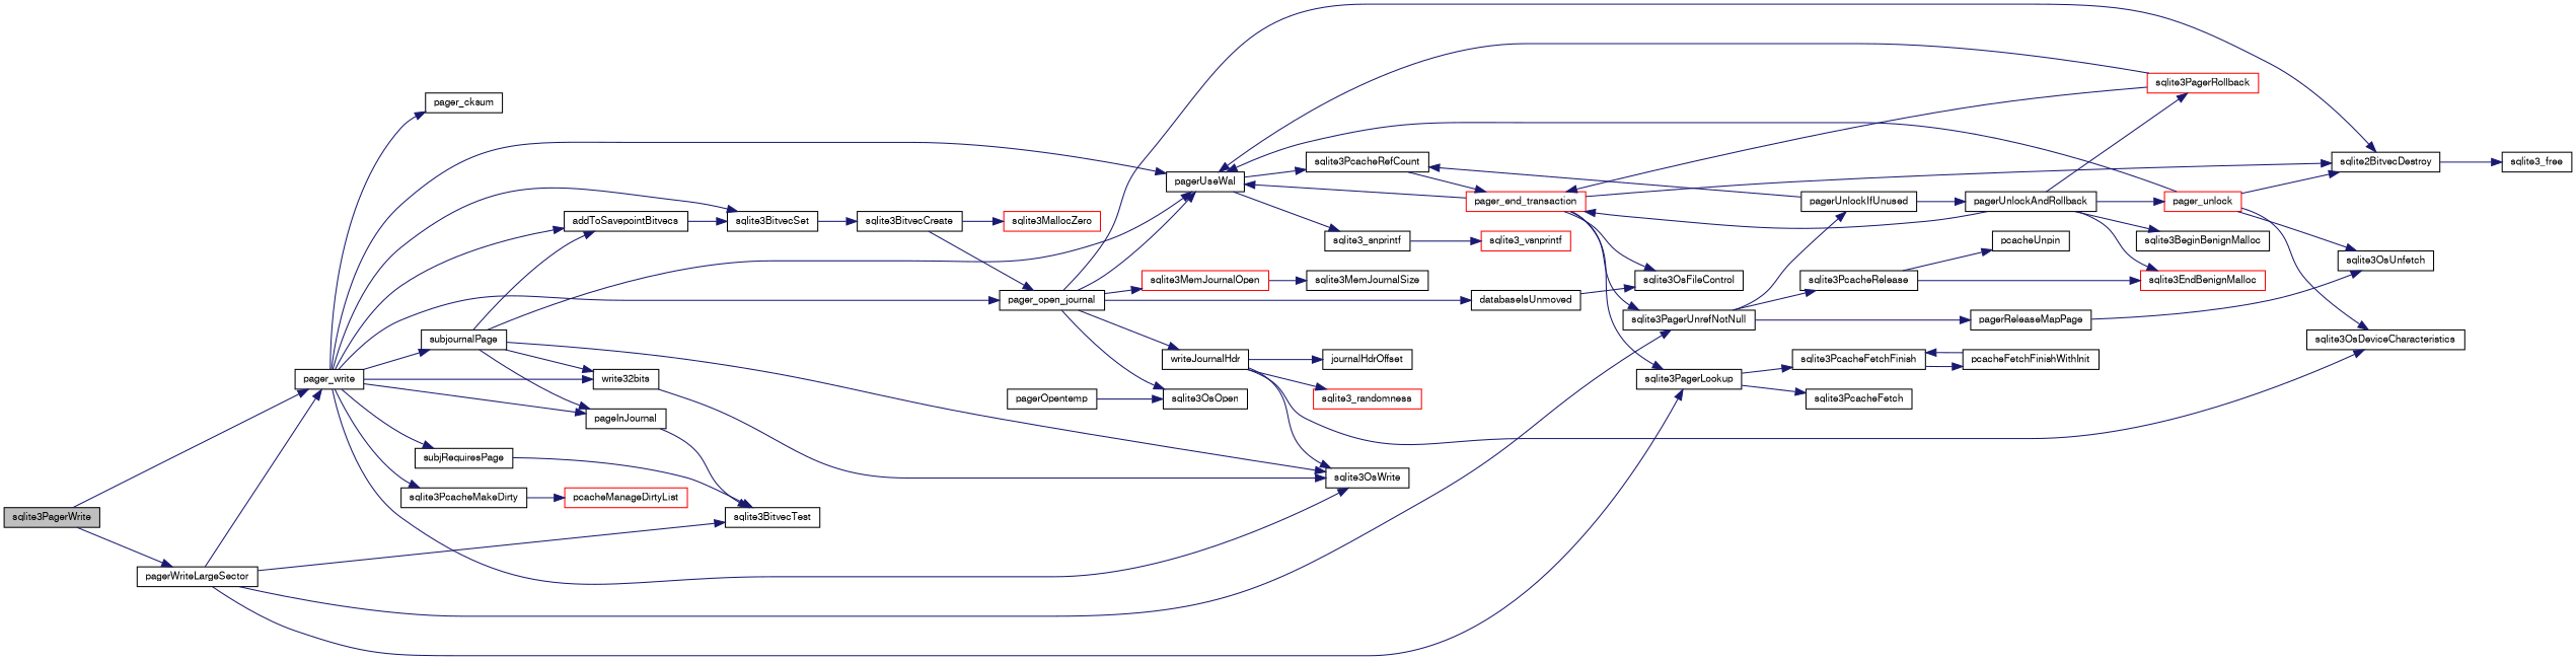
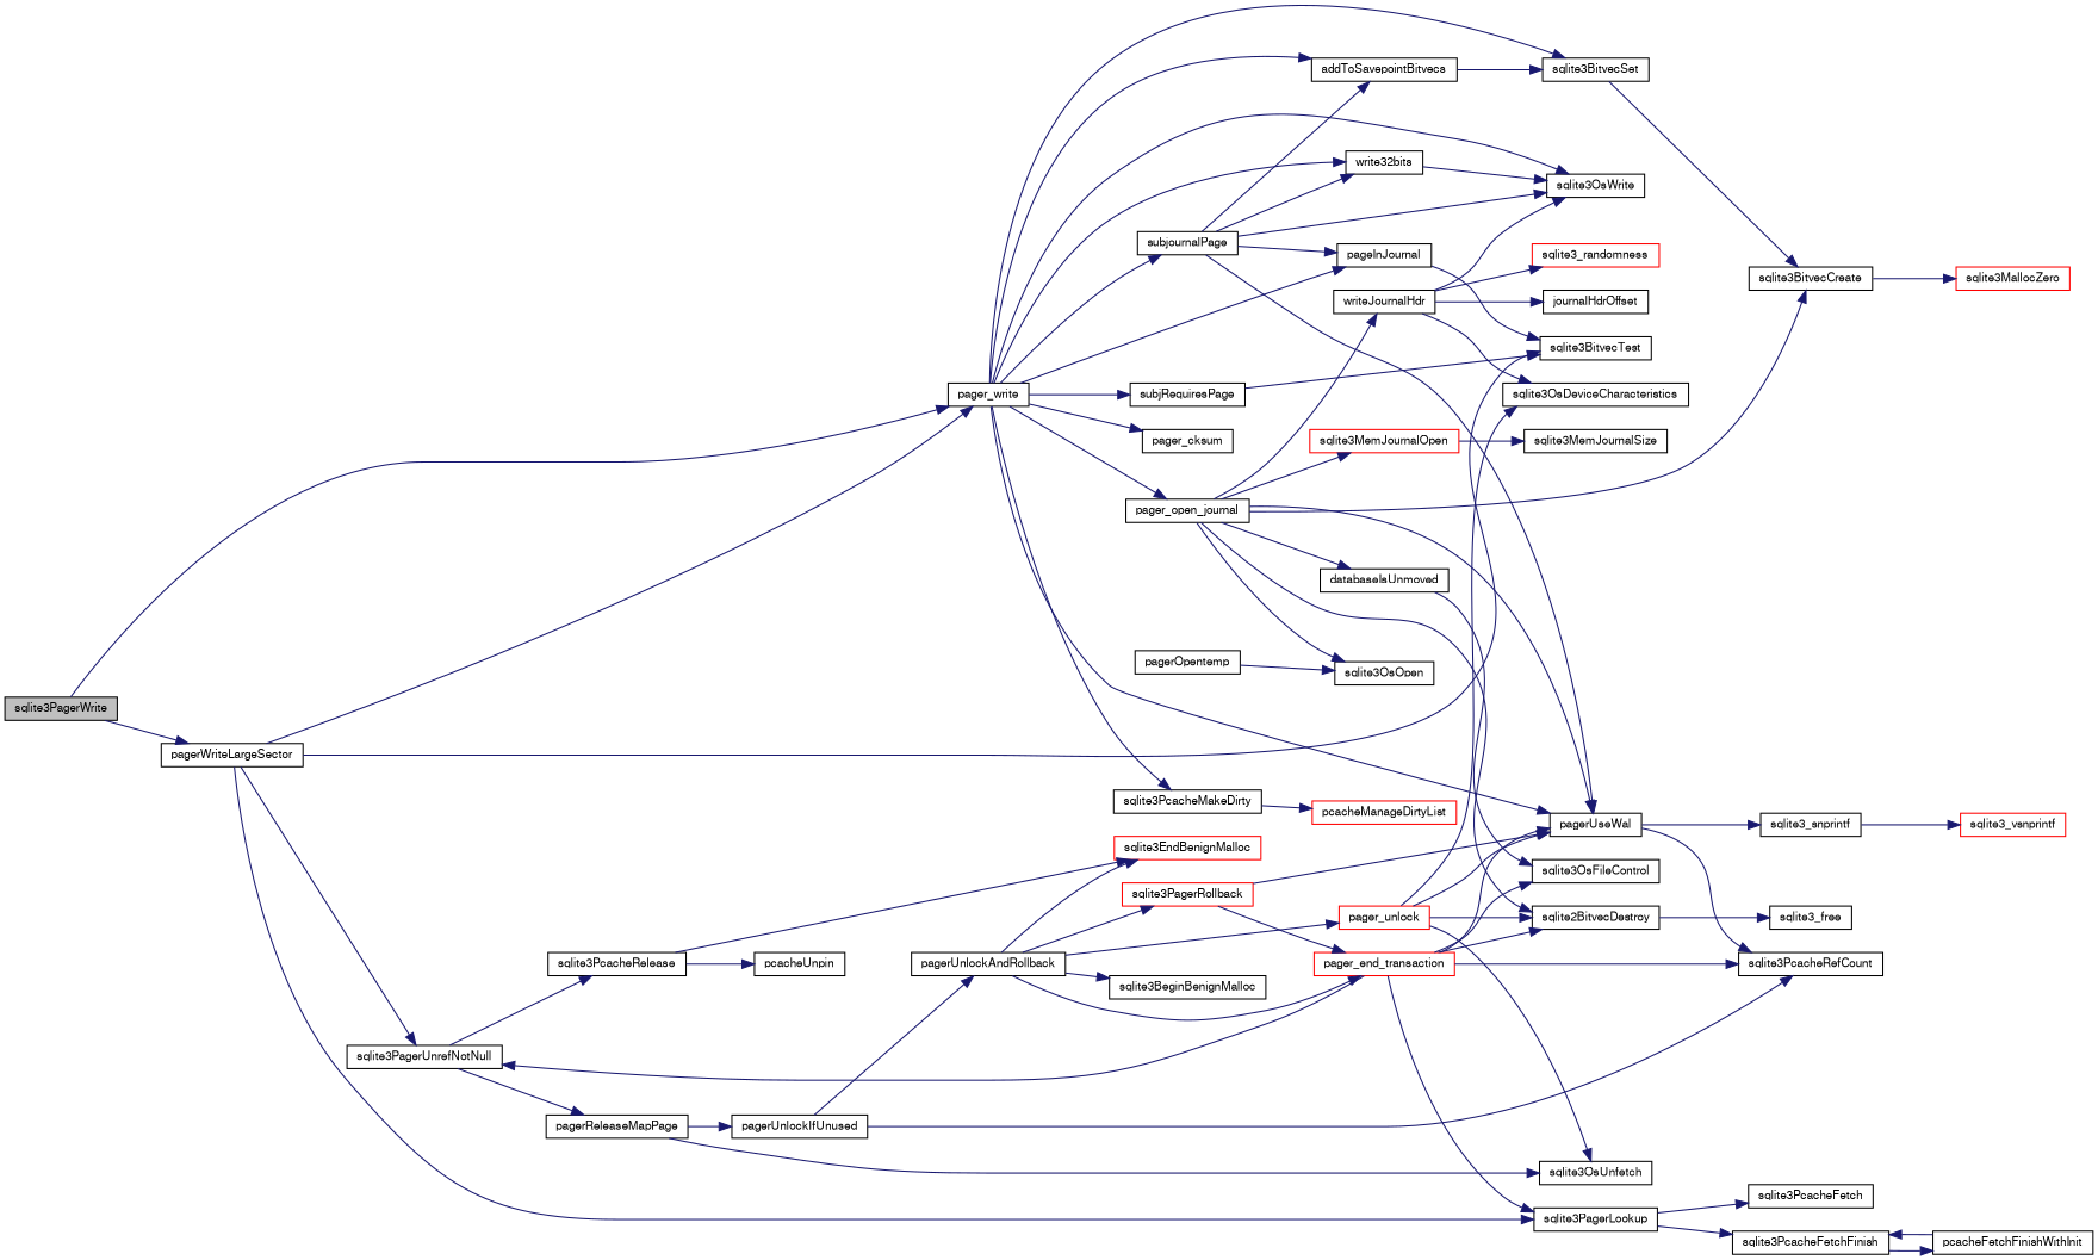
  digraph {
    rankdir=LR
    node [color=black fillcolor=white fontname=FreeSans fontsize=10 shape=record style=filled]
    edge [color=midnightblue fontname=FreeSans fontsize=10 labelfontname=FreeSans labelfontsize=10 style=solid]
    n1 [fillcolor=grey75 fontcolor=black height=0.2 label=sqlite3PagerWrite width=0.4]
    n2 [height=0.2 label=pagerWriteLargeSector width=0.4]
    n3 [height=0.2 label=pager_write width=0.4]
    n4 [height=0.2 label=sqlite3BitvecTest width=0.4]
    n5 [height=0.2 label=sqlite3PagerUnrefNotNull width=0.4]
    n6 [height=0.2 label=sqlite3PagerLookup width=0.4]
    n7 [height=0.2 label=pager_open_journal width=0.4]
    n8 [height=0.2 label=pagerUseWal width=0.4]
    n9 [height=0.2 label=sqlite3OsWrite width=0.4]
    n10 [height=0.2 label=sqlite3PcacheMakeDirty width=0.4]
    n11 [height=0.2 label=pageInJournal width=0.4]
    n12 [height=0.2 label=subjRequiresPage width=0.4]
    n13 [height=0.2 label=pager_cksum width=0.4]
    n14 [height=0.2 label=write32bits width=0.4]
    n15 [height=0.2 label=sqlite3BitvecSet width=0.4]
    n16 [height=0.2 label=addToSavepointBitvecs width=0.4]
    n17 [height=0.2 label=subjournalPage width=0.4]
    n18 [height=0.2 label=pagerReleaseMapPage width=0.4]
    n19 [height=0.2 label=sqlite3PcacheRelease width=0.4]
    n20 [height=0.2 label=pagerUnlockIfUnused width=0.4]
    n21 [height=0.2 label=sqlite3PcacheFetch width=0.4]
    n22 [height=0.2 label=sqlite3PcacheFetchFinish width=0.4]
    n23 [height=0.2 label=sqlite3BitvecCreate width=0.4]
    n24 [color=red height=0.2 label=sqlite3MemJournalOpen width=0.4]
    n25 [height=0.2 label=databaseIsUnmoved width=0.4]
    n26 [height=0.2 label=sqlite3OsOpen width=0.4]
    n27 [height=0.2 label=writeJournalHdr width=0.4]
    n28 [height=0.2 label=sqlite2BitvecDestroy width=0.4]
    n29 [height=0.2 label=sqlite3PcacheRefCount width=0.4]
    n30 [height=0.2 label=sqlite3_snprintf width=0.4]
    n31 [color=red height=0.2 label=pcacheManageDirtyList width=0.4]
    n32 [color=red height=0.2 label=sqlite3MallocZero width=0.4]
    n33 [height=0.2 label=sqlite3MemJournalSize width=0.4]
    n34 [height=0.2 label=sqlite3OsFileControl width=0.4]
    n35 [height=0.2 label=journalHdrOffset width=0.4]
    n36 [height=0.2 label=sqlite3OsDeviceCharacteristics width=0.4]
    n37 [color=red height=0.2 label=sqlite3_randomness width=0.4]
    n38 [height=0.2 label=sqlite3_free width=0.4]
    n39 [color=red height=0.2 label=sqlite3_vsnprintf width=0.4]
    n40 [height=0.2 label=pagerOpentemp width=0.4]
    n41 [height=0.2 label=sqlite3OsUnfetch width=0.4]
    n42 [height=0.2 label=pcacheUnpin width=0.4]
    n43 [color=red height=0.2 label=sqlite3EndBenignMalloc width=0.4]
    n44 [height=0.2 label=pagerUnlockAndRollback width=0.4]
    n45 [height=0.2 label=sqlite3BeginBenignMalloc width=0.4]
    n46 [color=red height=0.2 label=sqlite3PagerRollback width=0.4]
    n47 [color=red height=0.2 label=pager_end_transaction width=0.4]
    n48 [color=red height=0.2 label=pager_unlock width=0.4]
    n49 [height=0.2 label=pcacheFetchFinishWithInit width=0.4]
    n1 -> n2
    n1 -> n3
    n2 -> n3
    n2 -> n4
    n2 -> n5
    n2 -> n6
    n3 -> n7
    n3 -> n8
    n3 -> n9
    n3 -> n10
    n3 -> n11
    n3 -> n12
    n3 -> n13
    n3 -> n14
    n3 -> n15
    n3 -> n16
    n3 -> n17
    n5 -> n18
    n5 -> n19
-   n5 -> n20
+   n18 -> n20
    n6 -> n21
    n6 -> n22
    n7 -> n8
-   n23 -> n7
+   n7 -> n23
    n7 -> n24
    n7 -> n25
    n7 -> n26
    n7 -> n27
    n7 -> n28
    n8 -> n29
    n8 -> n30
    n10 -> n31
    n11 -> n4
    n12 -> n4
    n14 -> n9
    n15 -> n23
    n16 -> n15
    n17 -> n8
    n17 -> n9
    n17 -> n11
    n17 -> n14
    n17 -> n16
    n18 -> n41
    n19 -> n42
    n19 -> n43
    n20 -> n29
    n20 -> n44
    n22 -> n49
    n23 -> n32
    n24 -> n33
    n25 -> n34
    n27 -> n9
    n27 -> n35
    n27 -> n36
    n27 -> n37
    n28 -> n38
    n30 -> n39
    n40 -> n26
    n44 -> n43
    n44 -> n45
    n44 -> n46
    n44 -> n47
    n44 -> n48
    n46 -> n8
    n46 -> n47
    n47 -> n5
    n47 -> n6
    n47 -> n8
    n47 -> n28
-   n29 -> n47
+   n47 -> n29
    n47 -> n34
    n48 -> n8
    n48 -> n28
    n48 -> n36
    n48 -> n41
    n49 -> n22
  }
